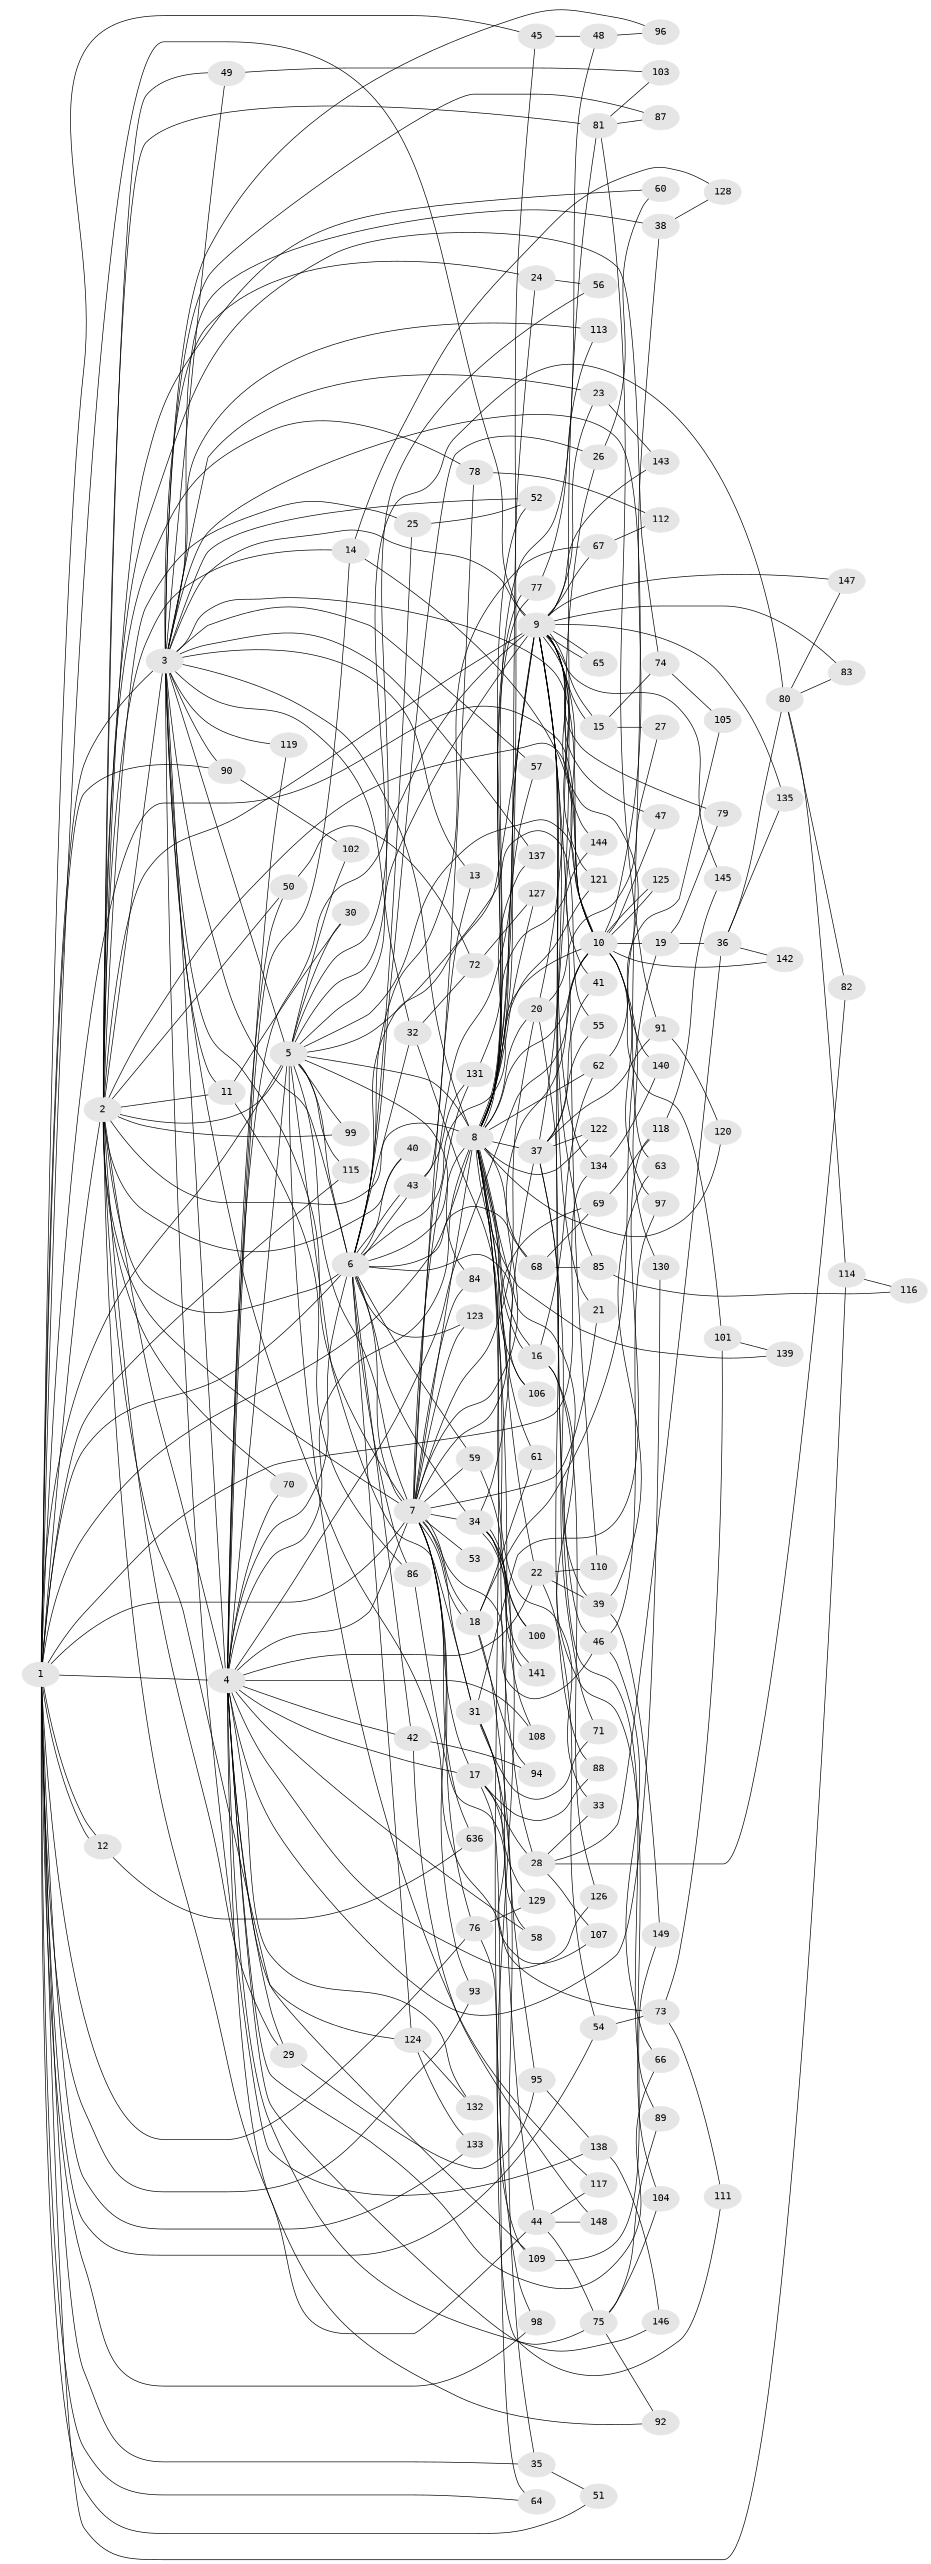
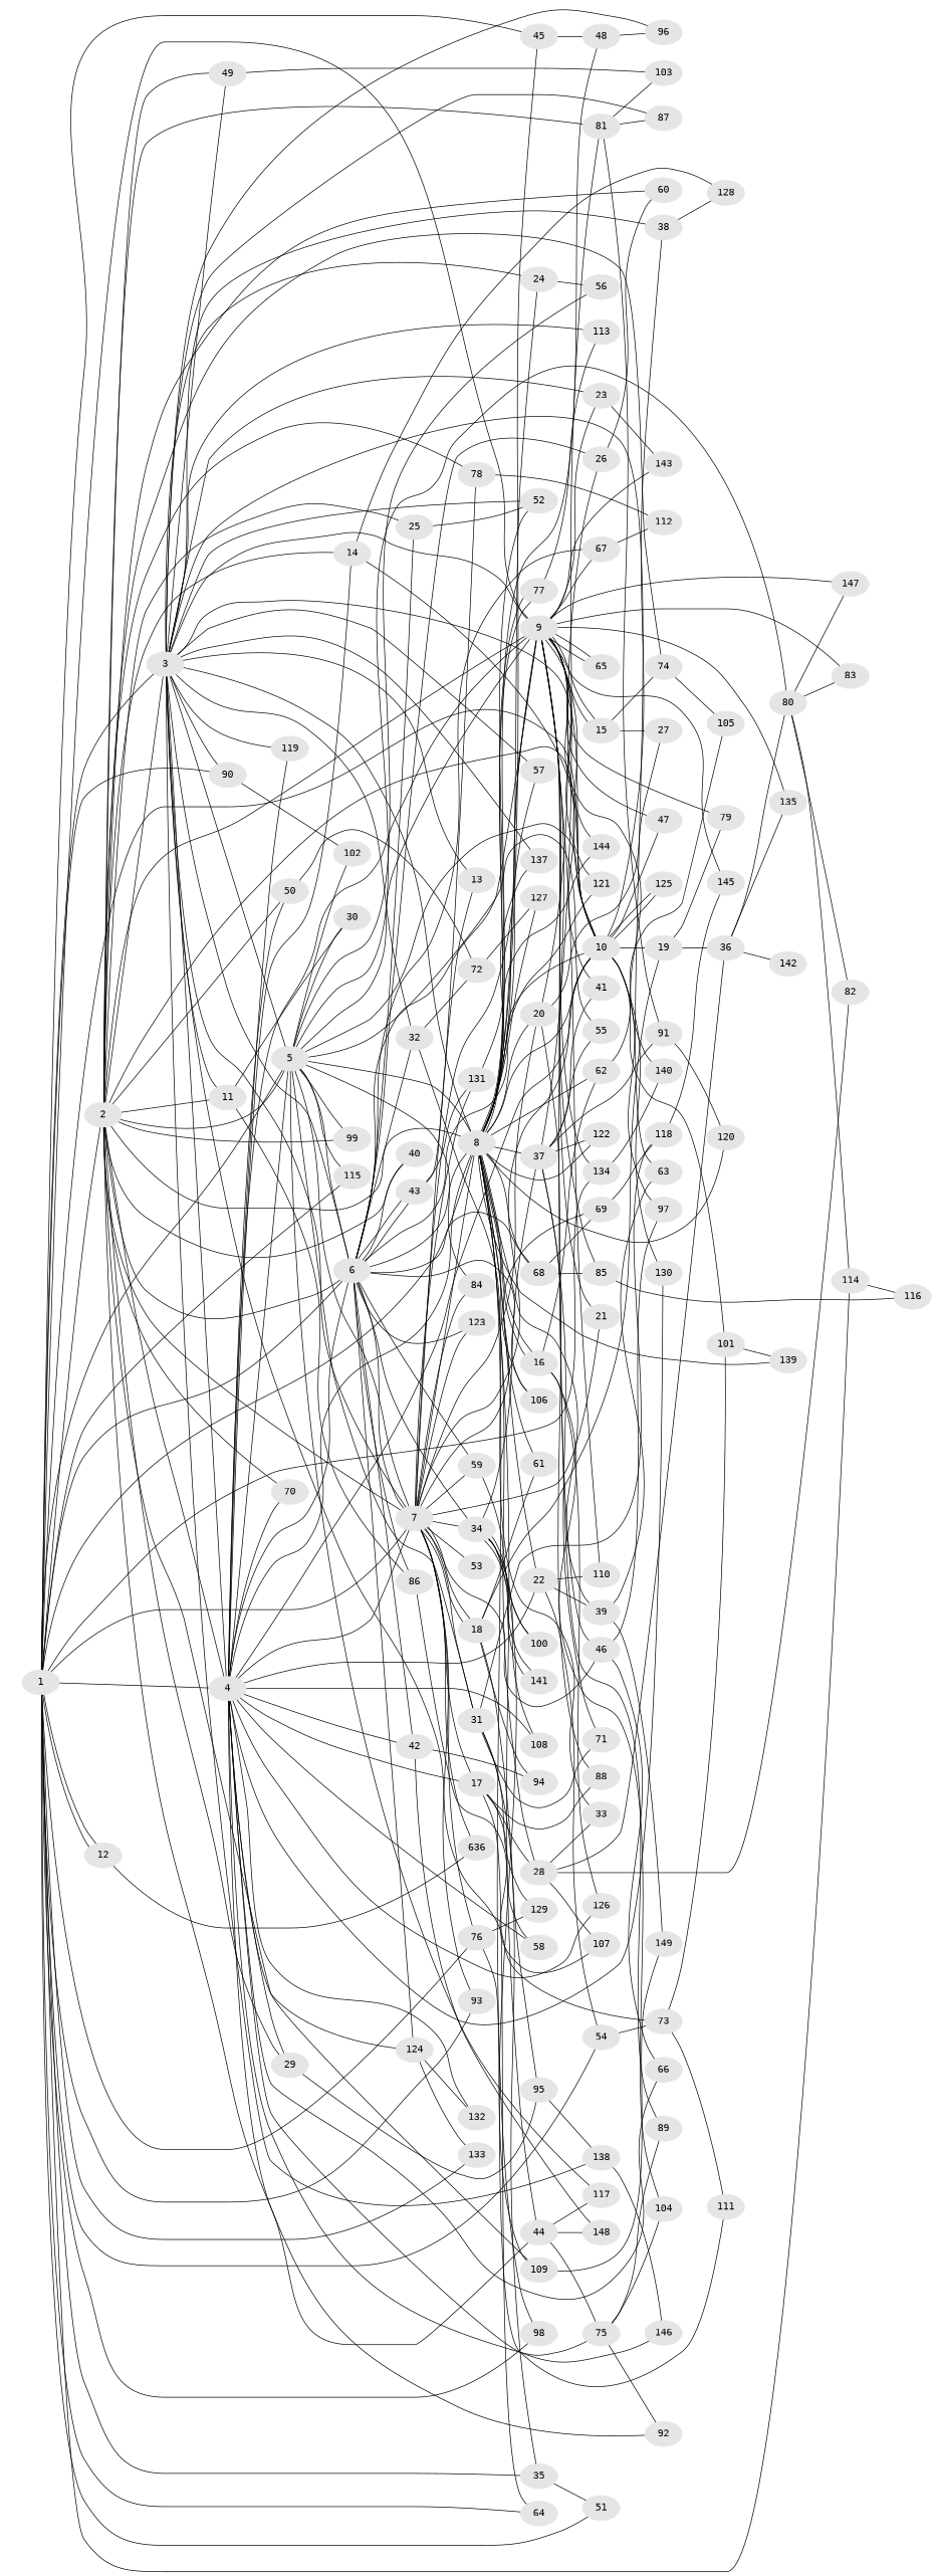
  graph {
    fontname="DejaVu Sans Mono"
    rankdir=LR
    node [color=gray90 fontname="DejaVu Sans Mono" style=filled]
    edge [fontname="DejaVu Sans Mono"]
    1
    2
    3
    4
    5
    6
    7
    8
    9
    10
    12
    35
    45
    51
    54
    64
    76
    90
    93
    98
    114
    115
    133
    134
    11
    14
    25
    29
    40
    44
    49
    50
    60
    70
    74
    78
    81
    99
    124
    13
    23
    24
    32
    38
    57
    63
    73
    87
    96
    113
    119
    137
    138
    52
    17
    22
    42
    58
    66
    75
    92
    108
    109
    126
    130
    132
    146
    30
    31
    55
    56
    80
    84
    102
    117
    26
    34
    43
    59
    67
    68
    86
    106
    123
    53
    18
    20
    21
    46
    69
    131
    n92 [label=636]
    16
    28
    37
    39
    48
    61
    62
    77
    120
    121
    122
    127
    139
    15
    47
    65
    79
    83
    85
    110
    135
    140
    143
    144
    145
    147
    19
    97
    101
    125
    142
    129
    111
    116
    41
    128
    95
    148
    103
    72
    105
    112
    91
    33
    88
    94
    104
    89
    149
    71
    118
    82
    100
    141
    107
    27
    36
    1 -- 2
    1 -- 3
    1 -- 4
    1 -- 5
    1 -- 6
    1 -- 7
    1 -- 8
    1 -- 9
    1 -- 10
    1 -- 12
    1 -- 12
    1 -- 35
    1 -- 45
    1 -- 51
    1 -- 54
    1 -- 64
    1 -- 76
    1 -- 90
    1 -- 93
    1 -- 98
    1 -- 114
    1 -- 115
    1 -- 133
    1 -- 134
    2 -- 3
    2 -- 4
    2 -- 5
    2 -- 6
    2 -- 7
    2 -- 8
    2 -- 9
    2 -- 10
    2 -- 11
    2 -- 14
    2 -- 25
    2 -- 29
    2 -- 40
    2 -- 44
    2 -- 49
    2 -- 50
    2 -- 60
    2 -- 70
    2 -- 74
    2 -- 78
    2 -- 81
    2 -- 99
    2 -- 124
    3 -- 4
    3 -- 5
    3 -- 6
    3 -- 7
    3 -- 8
    3 -- 9
    3 -- 10
    3 -- 90
    3 -- 11
    3 -- 49
    3 -- 13
    3 -- 23
    3 -- 24
    3 -- 32
    3 -- 38
    3 -- 57
    3 -- 63
    3 -- 73
    3 -- 87
    3 -- 96
    3 -- 113
    3 -- 119
    3 -- 137
    3 -- 138
    3 -- 52
    4 -- 5
    4 -- 6
    4 -- 7
    4 -- 8
    4 -- 9
    4 -- 10
    4 -- 14
    4 -- 29
    4 -- 50
    4 -- 70
    4 -- 119
    4 -- 17
    4 -- 22
    4 -- 42
    4 -- 58
    4 -- 66
    4 -- 75
    4 -- 92
    4 -- 108
    4 -- 109
    4 -- 126
    4 -- 130
    4 -- 132
    4 -- 146
    5 -- 6
    5 -- 7
    5 -- 8
    5 -- 9
    5 -- 10
    5 -- 115
    5 -- 99
    5 -- 30
    5 -- 31
    5 -- 55
    5 -- 56
    5 -- 80
    5 -- 84
    5 -- 102
    5 -- 117
    6 -- 7
    6 -- 8
    6 -- 9
    6 -- 10
    6 -- 25
    6 -- 40
    6 -- 124
    6 -- 32
    6 -- 42
    6 -- 26
    6 -- 34
    6 -- 43
    6 -- 43
    6 -- 59
    6 -- 67
    6 -- 68
    6 -- 86
    6 -- 106
    6 -- 123
    7 -- 8
    7 -- 9
    7 -- 10
    7 -- 76
    7 -- 93
    7 -- 13
    7 -- 17
    7 -- 31
    7 -- 84
    7 -- 34
    7 -- 59
    7 -- 123
    7 -- 53
    7 -- 18
    7 -- 18
    7 -- 20
    7 -- 21
    7 -- 46
    7 -- 69
    7 -- 131
    7 -- n92
    8 -- 9
    8 -- 10
    8 -- 45
    8 -- 98
    8 -- 44
    8 -- 24
    8 -- 57
    8 -- 137
    8 -- 52
    8 -- 22
    8 -- 68
    8 -- 106
    8 -- 20
    8 -- 16
    8 -- 16
    8 -- 28
    8 -- 37
    8 -- 39
    8 -- 48
    8 -- 61
    8 -- 62
    8 -- 77
    8 -- 77
    8 -- 120
    8 -- 121
    8 -- 122
    8 -- 127
    8 -- 139
    9 -- 10
    9 -- 134
    9 -- 23
    9 -- 67
    9 -- 21
    9 -- 46
    9 -- 121
    9 -- 15
    9 -- 15
    9 -- 47
    9 -- 65
    9 -- 65
    9 -- 79
    9 -- 83
    9 -- 85
    9 -- 110
    9 -- 135
    9 -- 140
    9 -- 143
    9 -- 144
    9 -- 145
    9 -- 147
    10 -- 38
    10 -- 130
    10 -- 47
    10 -- 19
    10 -- 97
    10 -- 101
    10 -- 125
    10 -- 125
-   10 -- 142
    12 -- n92
    35 -- 51
    45 -- 48
    54 -- 73
    76 -- 129
    76 -- 111
    90 -- 102
    114 -- 116
    134 -- 140
    11 -- 30
    11 -- 86
    14 -- 41
    14 -- 128
    25 -- 52
    29 -- 95
    44 -- 75
    44 -- 117
    44 -- 148
    49 -- 103
    50 -- 72
    74 -- 105
    78 -- 112
    81 -- 87
    81 -- 103
    81 -- 91
    124 -- 133
    124 -- 132
    23 -- 143
    24 -- 56
    32 -- 72
    32 -- 33
    38 -- 128
    73 -- 101
    73 -- 111
    138 -- 146
    17 -- 64
    17 -- 58
    17 -- 28
    17 -- 88
    22 -- 54
    22 -- 39
    22 -- 110
    42 -- 148
    42 -- 94
    75 -- 92
    75 -- 104
    75 -- 89
    109 -- 149
    31 -- 129
    31 -- 95
    31 -- 71
    31 -- 118
    80 -- 114
    80 -- 83
    80 -- 147
    80 -- 82
    26 -- 60
    34 -- 108
    34 -- 109
    34 -- 37
    34 -- 100
    34 -- 141
    34 -- 141
    43 -- 78
    43 -- 131
    59 -- 100
    67 -- 112
    68 -- 69
    68 -- 85
    86 -- 107
    18 -- 35
    18 -- 61
    18 -- 19
    18 -- 94
    20 -- 26
    20 -- 89
    20 -- 27
    46 -- 66
    46 -- 97
    69 -- 118
    131 -- 144
    16 -- 126
    16 -- 62
    16 -- 104
    28 -- 33
    28 -- 82
    28 -- 107
    28 -- 36
    37 -- 81
    37 -- 55
    37 -- 122
    37 -- 41
    37 -- 91
    37 -- 88
    37 -- 71
    39 -- 63
    39 -- 149
    48 -- 96
    62 -- 105
    77 -- 113
    15 -- 74
    15 -- 27
    85 -- 116
    19 -- 79
    19 -- 36
    101 -- 139
    95 -- 138
    72 -- 127
    91 -- 120
    118 -- 145
    36 -- 80
    36 -- 135
    36 -- 142
  }
